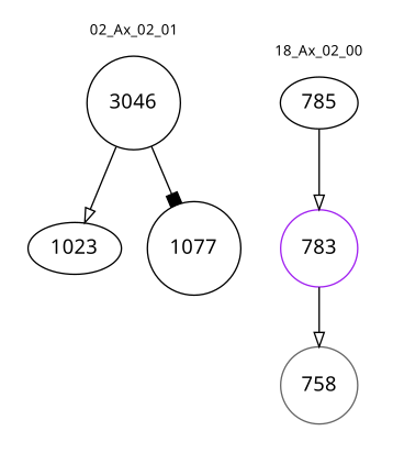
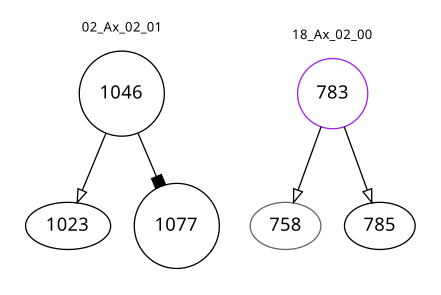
  digraph {
    fontname="Noto Sans"
    node [color=black fontname="Noto Sans" shape=circle]
    edge [arrowhead=onormal color=black fontname="Noto Sans" style=solid]
-   n1 [label=3046]
+   n1 [label=1046]
    n2 [label=1023 shape=ellipse]
    n3 [label=1077]
    n4 [color=purple label=783]
-   n5 [color=gray40 label=758]
+   n5 [color=gray40 label=758 shape=ellipse]
    n6 [label=785 shape=ellipse]
    subgraph cluster_1 {
      color=white
      fontsize=10
      label="02_Ax_02_01"
      n1
      n2
      n3
    }
    subgraph cluster_2 {
      color=white
      fontsize=10
      label="18_Ax_02_00"
      n4
      n5
      n6
    }
    n1 -> n2
    n1 -> n3 [arrowhead=box]
    n4 -> n5
-   n6 -> n4
+   n4 -> n6
  }
